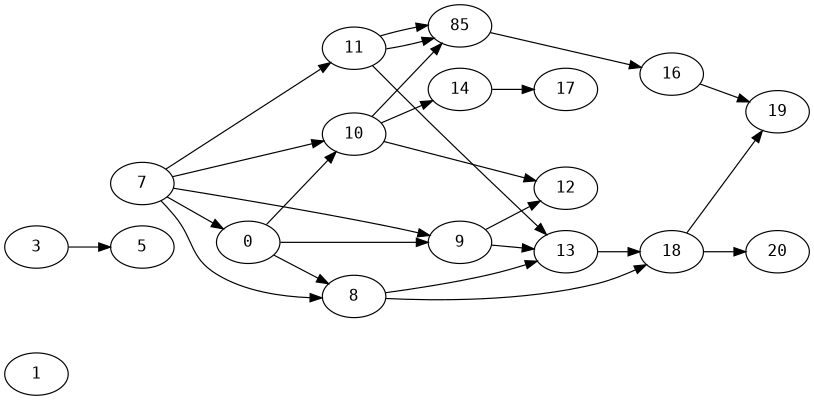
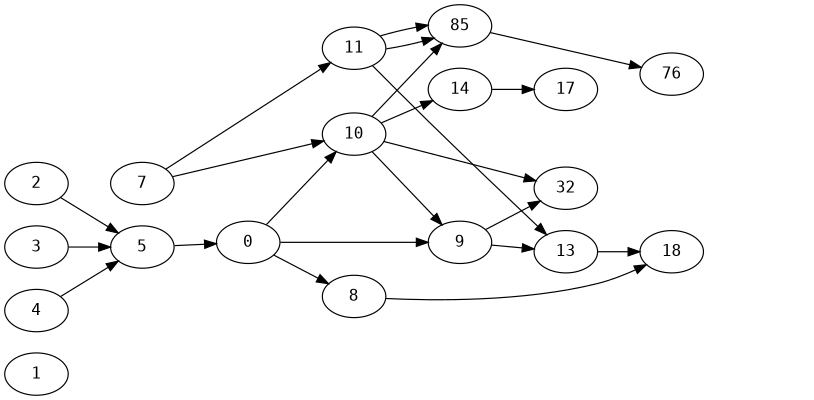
  digraph {
    fontname="DejaVu Sans Mono"
    rankdir=LR
    node [alpha=0.18 fontname="DejaVu Sans Mono"]
    edge [fontname="DejaVu Sans Mono"]
    1 [alpha=0.19 expect_size=49918976]
+   2 [alpha=0.02 expect_size=52220928]
    5 [alpha=0.09 expect_size=47316992]
    n4 [alpha=0.03 expect_size=21573632 label=0]
    8 [alpha=0.14 expect_size=20853760]
    9 [alpha=0.04 expect_size=16031744]
    10 [expect_size=10384384]
    7 [alpha=0.16 expect_size=10535936]
    11 [alpha=0.19 expect_size=42652672]
    3 [expect_size=8910848]
+   4 [alpha=0.14 expect_size=36545536]
    13 [alpha=0.03 expect_size=45899776]
    18 [alpha=0.17 expect_size=46571520]
-   12 [expect_size=41472000]
+   12 [expect_size=41472000 label=32]
    14 [alpha=0.02 expect_size=40663040]
    n16 [expect_size=26651648 label=85]
    17 [alpha=0.14 expect_size=8018944]
-   16 [alpha=0.16 expect_size=48499712]
-   19 [alpha=0.02 expect_size=33364992]
-   20 [alpha=0.06 expect_size=41922560]
-   7 -> n4
+   16 [alpha=0.16 expect_size=48499712 label=76]
+   2 -> 5
+   5 -> n4
    n4 -> 8
    n4 -> 9
    n4 -> 10
-   8 -> 13
    8 -> 18
    9 -> 13
    9 -> 12
    10 -> 12
    10 -> 14
    10 -> n16
-   7 -> 8
-   7 -> 9
+   10 -> 9
    7 -> 10
    7 -> 11
    11 -> 13
    11 -> n16
    11 -> n16
    3 -> 5
+   4 -> 5
    13 -> 18
-   18 -> 19
-   18 -> 20
    14 -> 17
    n16 -> 16
-   16 -> 19
  }
